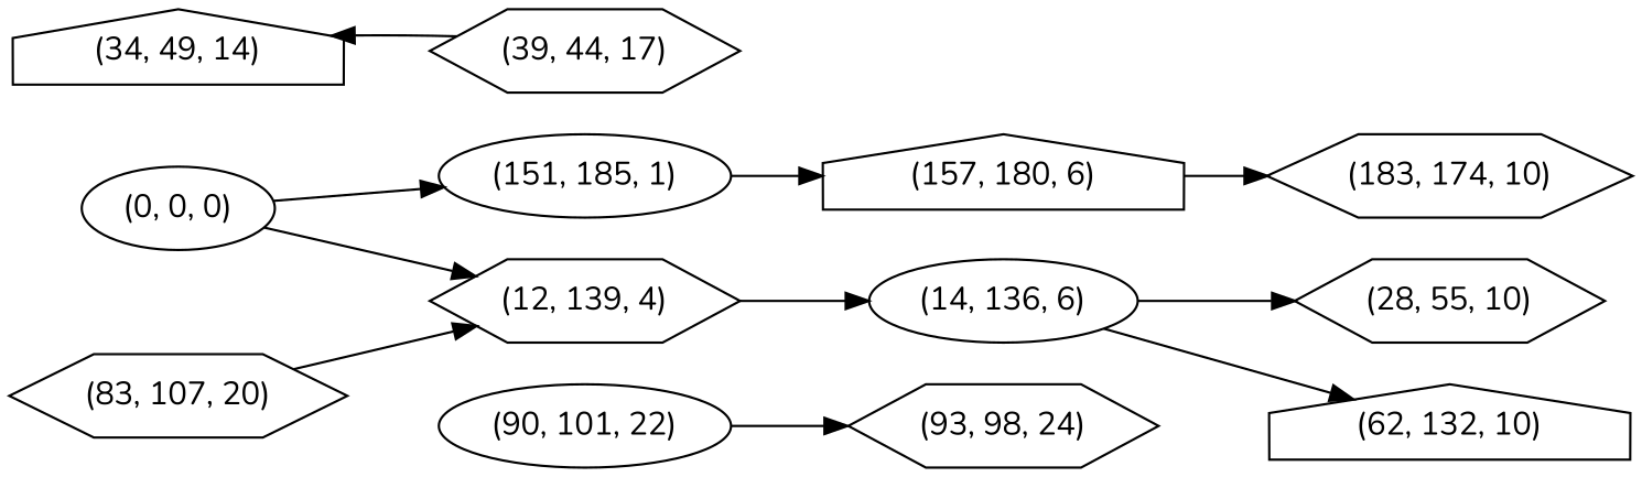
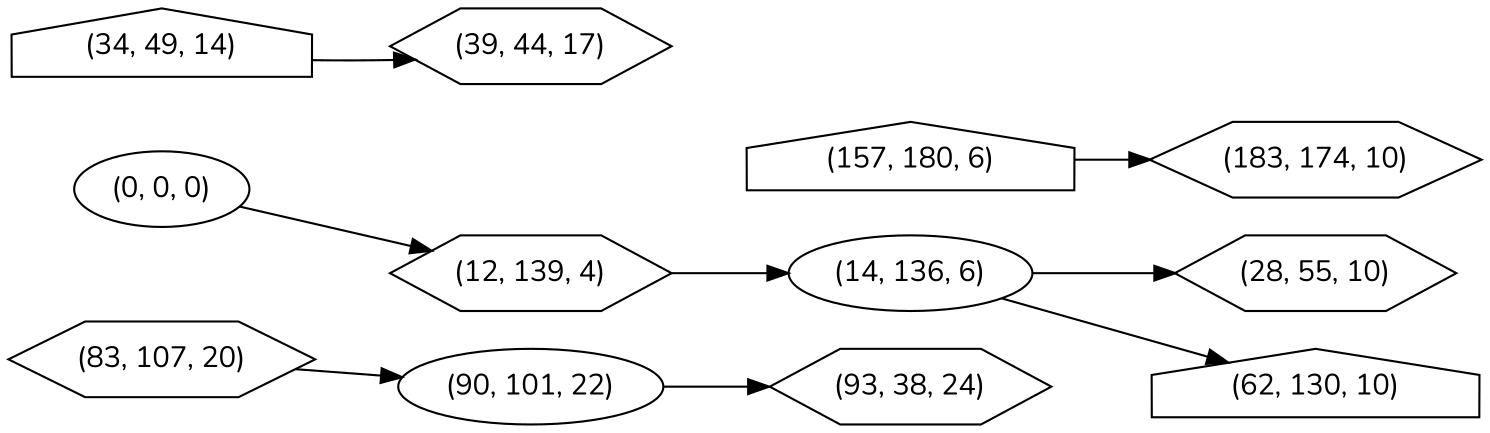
  digraph {
    fontname=Nunito
    rankdir=LR
    node [fontname=Nunito shape=hexagon]
    edge [fontname=Nunito]
    "(0, 0, 0)" [shape=ellipse]
    "(12, 139, 4)"
-   "(151, 185, 1)" [shape=ellipse]
    "(14, 136, 6)" [shape=ellipse]
    "(157, 180, 6)" [shape=house]
    "(28, 55, 10)"
-   "(62, 130, 10)" [shape=house label="(62, 132, 10)"]
+   "(62, 130, 10)" [shape=house]
    "(34, 49, 14)" [shape=house]
    "(39, 44, 17)"
    "(90, 101, 22)" [shape=ellipse]
    "(83, 107, 20)"
-   "(93, 98, 24)"
+   "(93, 98, 24)" [label="(93, 38, 24)"]
    n13 [label="(183, 174, 10)"]
    "(0, 0, 0)" -> "(12, 139, 4)"
-   "(0, 0, 0)" -> "(151, 185, 1)"
    "(12, 139, 4)" -> "(14, 136, 6)"
-   "(151, 185, 1)" -> "(157, 180, 6)"
    "(14, 136, 6)" -> "(28, 55, 10)"
    "(14, 136, 6)" -> "(62, 130, 10)"
    "(157, 180, 6)" -> n13
-   "(39, 44, 17)" -> "(34, 49, 14)"
+   "(34, 49, 14)" -> "(39, 44, 17)"
    "(90, 101, 22)" -> "(93, 98, 24)"
-   "(83, 107, 20)" -> "(12, 139, 4)"
+   "(83, 107, 20)" -> "(90, 101, 22)"
  }
